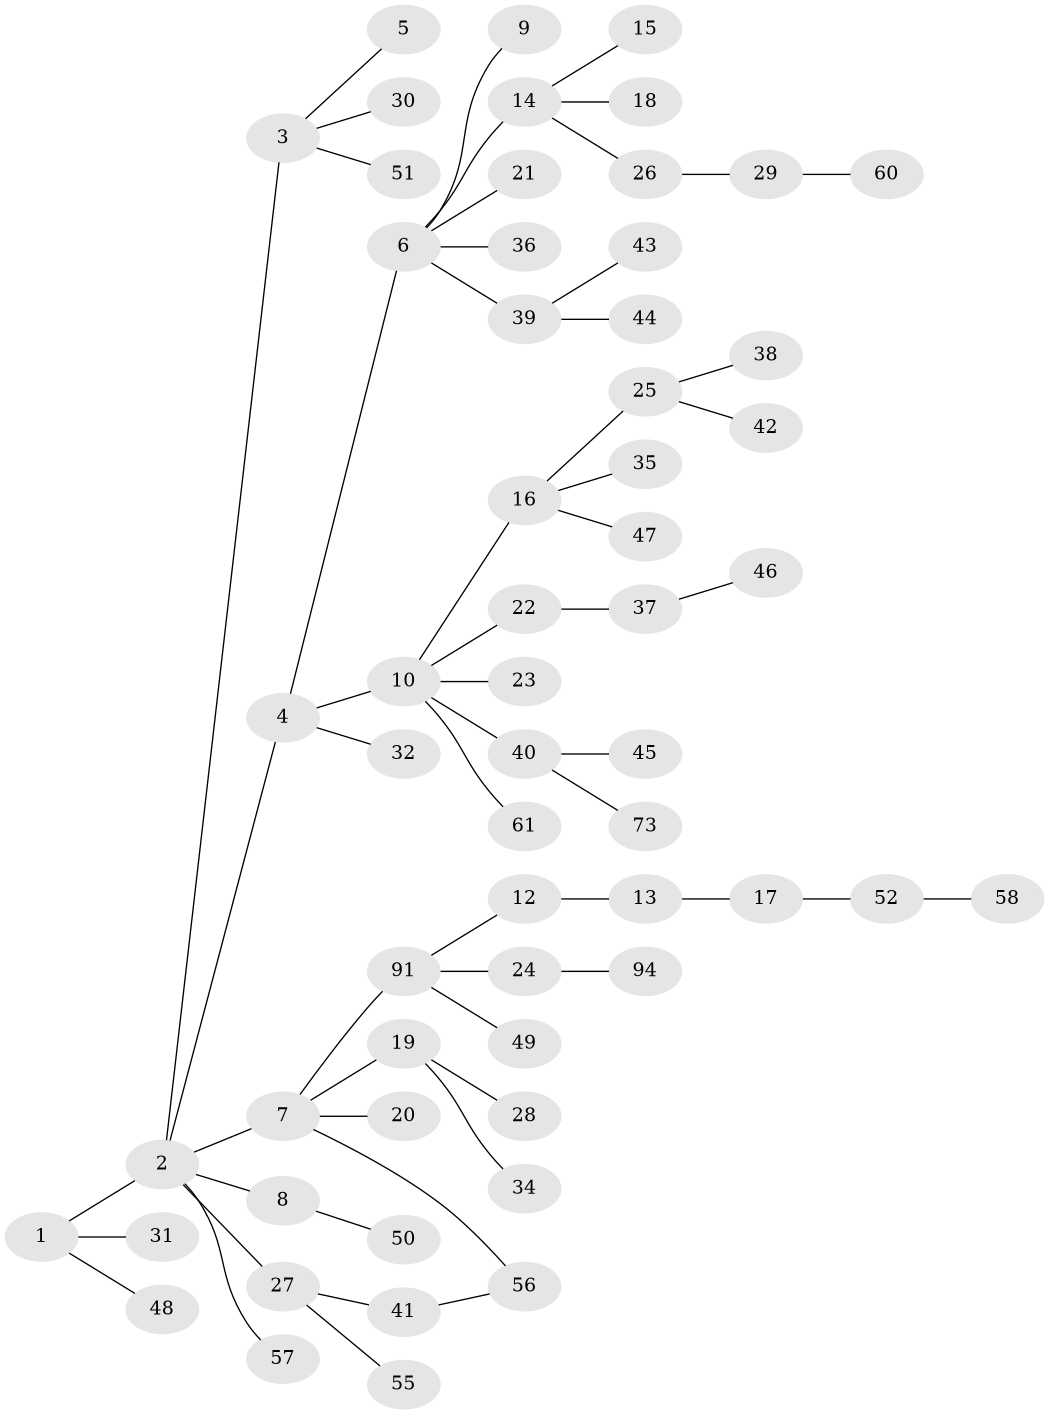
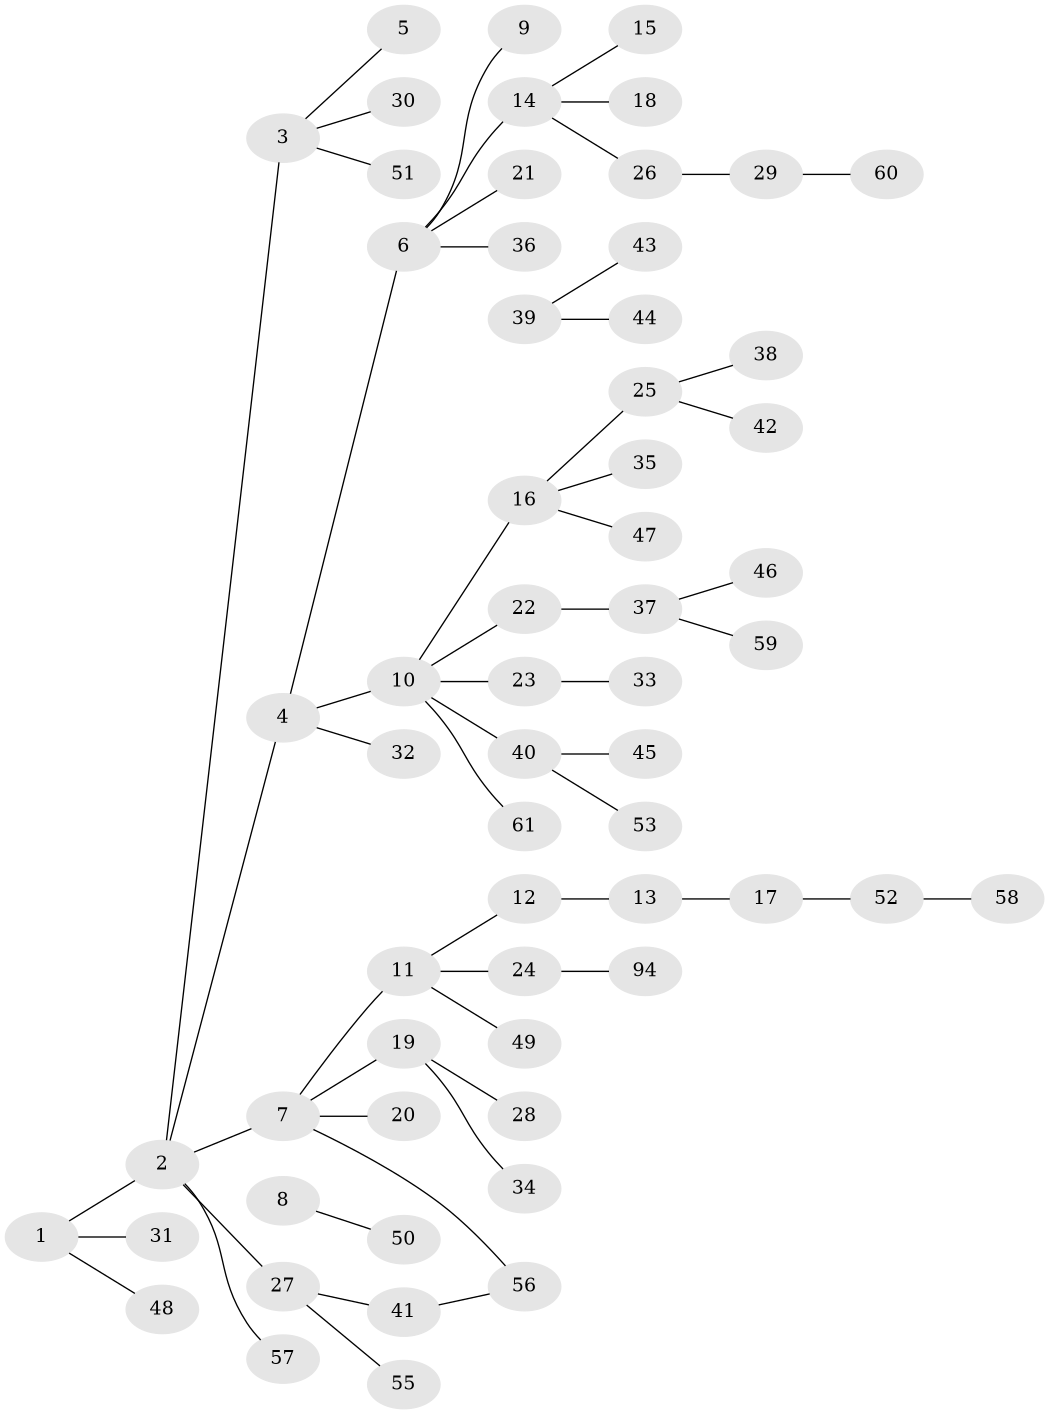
  graph {
    rankdir=LR
    node [color=gray90 style=filled]
    1
    2
    31
    48
    3
    4
    7
    8
    27
    57
    5
    30
    51
    6
    10
    32
-   11 [label=91]
+   11
    19
    20
    56
    50
    41
    55
    9
    14
    21
    36
    39
    16
    22
    23
    40
    61
    15
    18
    26
    43
    44
    12
    24
    49
    28
    34
    25
    35
    47
    37
+   33
    45
-   53 [label=73]
+   53
    13
    n52 [label=94]
    17
    52
    29
    38
    42
    58
    46
+   59
    60
    1 -- 2
    1 -- 31
    1 -- 48
    2 -- 3
    2 -- 4
    2 -- 7
-   2 -- 8
    2 -- 27
    2 -- 57
    3 -- 5
    3 -- 30
    3 -- 51
    4 -- 6
    4 -- 10
    4 -- 32
    7 -- 11
    7 -- 19
    7 -- 20
    7 -- 56
    8 -- 50
    27 -- 41
    27 -- 55
    6 -- 9
    6 -- 14
    6 -- 21
    6 -- 36
-   6 -- 39
    10 -- 16
    10 -- 22
    10 -- 23
    10 -- 40
    10 -- 61
    11 -- 12
    11 -- 24
    11 -- 49
    19 -- 28
    19 -- 34
    41 -- 56
    14 -- 15
    14 -- 18
    14 -- 26
    39 -- 43
    39 -- 44
    16 -- 25
    16 -- 35
    16 -- 47
    22 -- 37
+   23 -- 33
    40 -- 45
    40 -- 53
    26 -- 29
    12 -- 13
    24 -- n52
    25 -- 38
    25 -- 42
    37 -- 46
+   37 -- 59
    13 -- 17
    17 -- 52
    52 -- 58
    29 -- 60
  }
